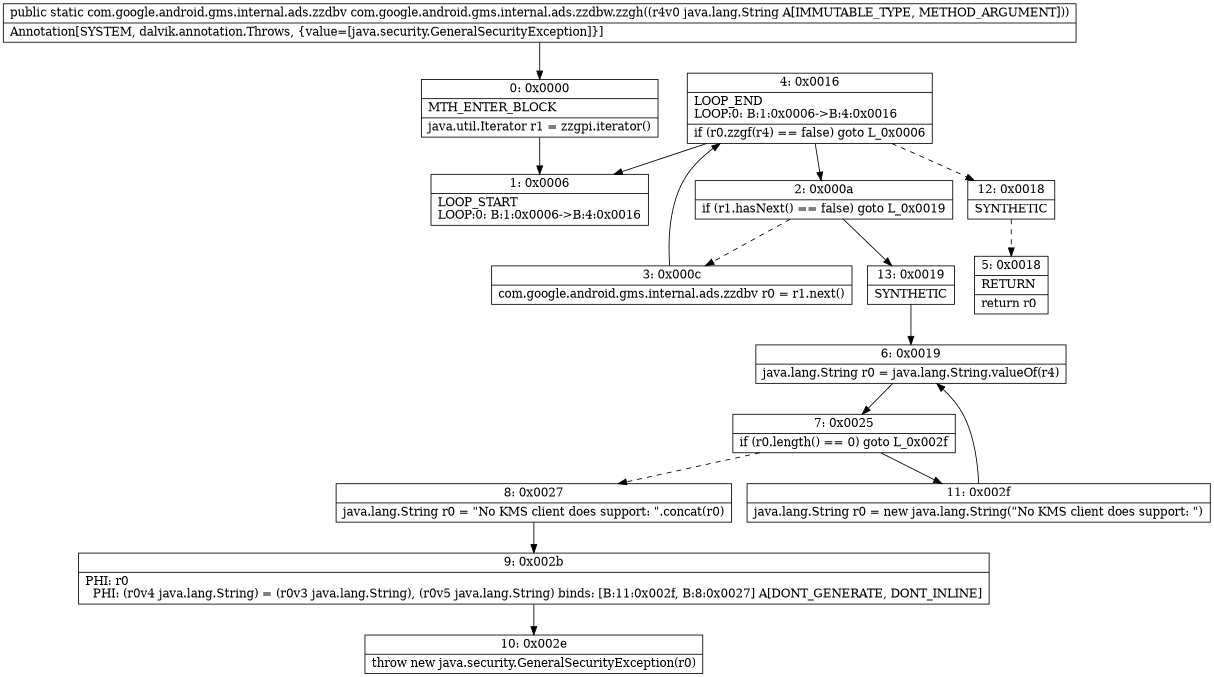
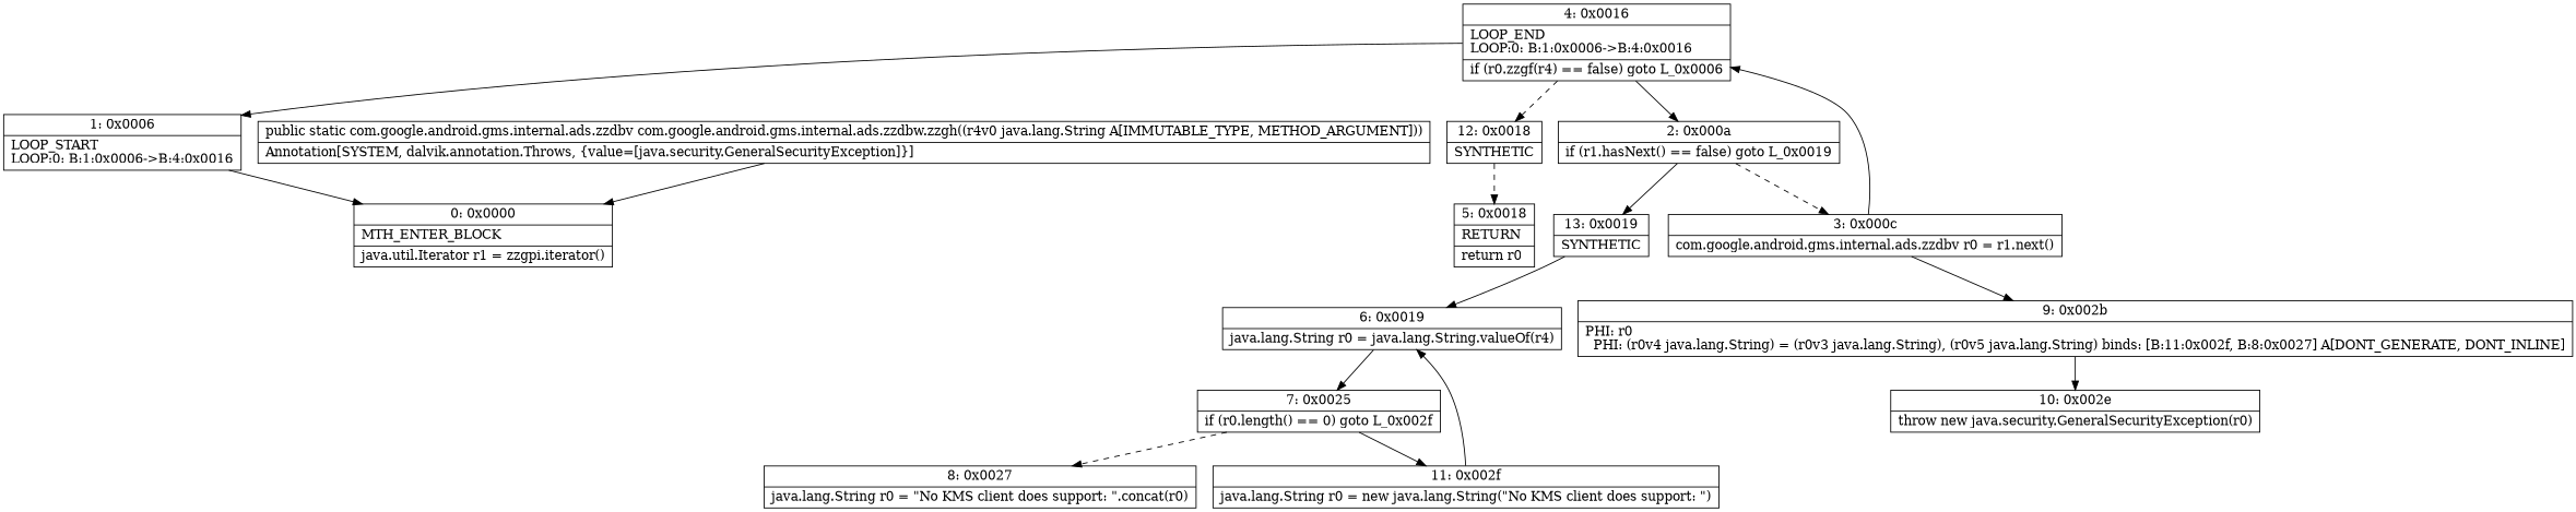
  digraph {
    node [shape=record]
    n1 [label="{0\:\ 0x0000|MTH_ENTER_BLOCK\l|java.util.Iterator r1 = zzgpi.iterator()\l}"]
    n2 [label="{1\:\ 0x0006|LOOP_START\lLOOP:0: B:1:0x0006\-\>B:4:0x0016\l}"]
    n3 [label="{2\:\ 0x000a|if (r1.hasNext() == false) goto L_0x0019\l}"]
    n4 [label="{3\:\ 0x000c|com.google.android.gms.internal.ads.zzdbv r0 = r1.next()\l}"]
    n5 [label="{13\:\ 0x0019|SYNTHETIC\l}"]
    n6 [label="{4\:\ 0x0016|LOOP_END\lLOOP:0: B:1:0x0006\-\>B:4:0x0016\l|if (r0.zzgf(r4) == false) goto L_0x0006\l}"]
    n7 [label="{6\:\ 0x0019|java.lang.String r0 = java.lang.String.valueOf(r4)\l}"]
    n8 [label="{12\:\ 0x0018|SYNTHETIC\l}"]
    n9 [label="{5\:\ 0x0018|RETURN\l|return r0\l}"]
    n10 [label="{7\:\ 0x0025|if (r0.length() == 0) goto L_0x002f\l}"]
    n11 [label="{8\:\ 0x0027|java.lang.String r0 = \"No KMS client does support: \".concat(r0)\l}"]
    n12 [label="{11\:\ 0x002f|java.lang.String r0 = new java.lang.String(\"No KMS client does support: \")\l}"]
    n13 [label="{9\:\ 0x002b|PHI: r0 \l  PHI: (r0v4 java.lang.String) = (r0v3 java.lang.String), (r0v5 java.lang.String) binds: [B:11:0x002f, B:8:0x0027] A[DONT_GENERATE, DONT_INLINE]\l}"]
    n14 [label="{10\:\ 0x002e|throw new java.security.GeneralSecurityException(r0)\l}"]
    n15 [label="{public static com.google.android.gms.internal.ads.zzdbv com.google.android.gms.internal.ads.zzdbw.zzgh((r4v0 java.lang.String A[IMMUTABLE_TYPE, METHOD_ARGUMENT]))  | Annotation[SYSTEM, dalvik.annotation.Throws, \{value=[java.security.GeneralSecurityException]\}]\l}"]
-   n1 -> n2
+   n2 -> n1
    n3 -> n4 [style=dashed]
    n3 -> n5
    n4 -> n6
    n5 -> n7
    n6 -> n2
    n6 -> n3
    n6 -> n8 [style=dashed]
    n7 -> n10
    n8 -> n9 [style=dashed]
    n10 -> n11 [style=dashed]
    n10 -> n12
-   n11 -> n13
+   n4 -> n13
    n12 -> n7
    n13 -> n14
    n15 -> n1
  }
